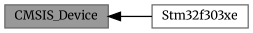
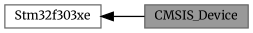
  digraph {
    rankdir=LR
    fontname=Merriweather
    node [color=gray40 fontname=Merriweather fontsize=10 shape=box style=filled]
    n1 [fillcolor=grey60 fontcolor=black height=0.2 label=CMSIS_Device width=0.4]
    n2 [fillcolor=white height=0.2 label=Stm32f303xe width=0.4]
-   n1 -> n2 [dir=back fontname=Merriweather fontsize=10 labelfontname=Helvetica labelfontsize=10 shape=plaintext style=solid]
+   n2 -> n1 [dir=back fontname=Merriweather fontsize=10 labelfontname=Helvetica labelfontsize=10 shape=plaintext style=solid]
  }
